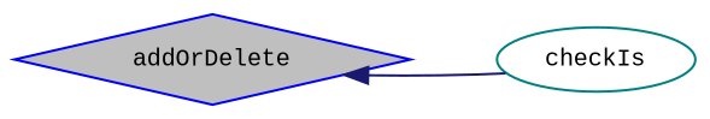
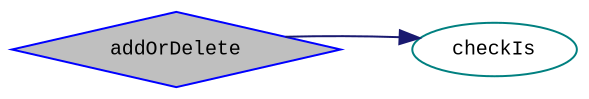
  digraph {
    rankdir=LR
    fontname="Liberation Mono"
    node [fontname="Liberation Mono" fontsize=10]
    n1 [color=blue fillcolor=grey75 fontcolor=black height=0.2 label=addOrDelete shape=diamond style=filled width=0.4]
    n2 [color=teal height=0.2 label=checkIs shape=ellipse width=0.4]
-   n1 -> n2 [color=midnightblue dir=back fontname="Liberation Mono" fontsize=10 labelfontname=Helvetica labelfontsize=10 style=solid]
+   n2 -> n1 [color=midnightblue dir=back fontname="Liberation Mono" fontsize=10 labelfontname=Helvetica labelfontsize=10 style=solid]
  }
